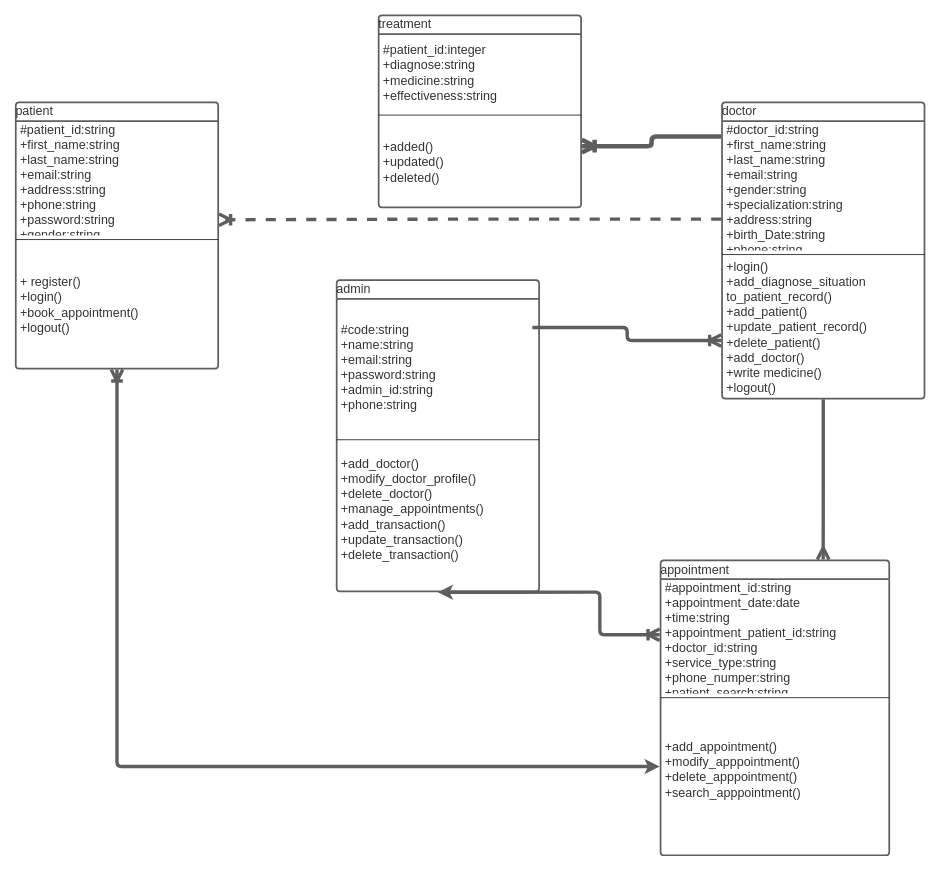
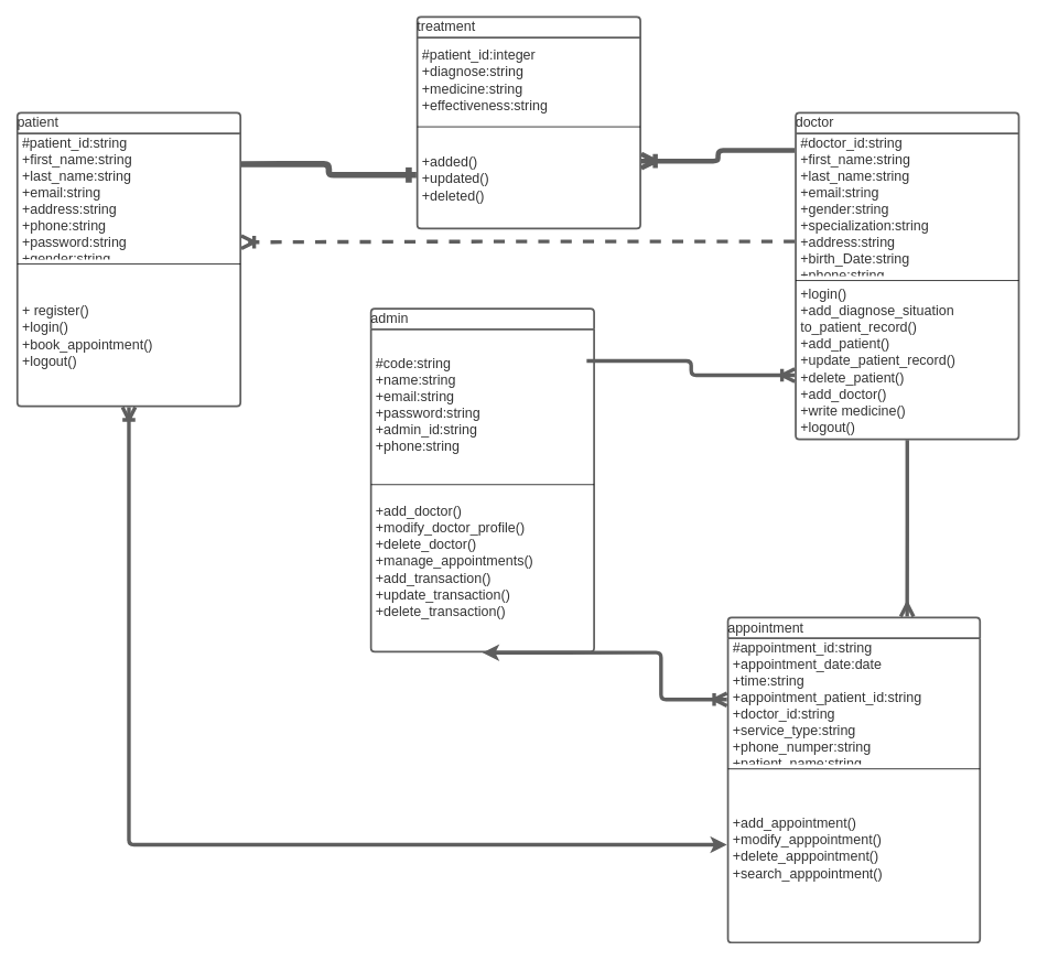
  <mxCell id="0" />
  <mxCell id="1" parent="0" />
  <mxCell id="2" value="patient" style="html=1;overflow=block;blockSpacing=1;swimlane;childLayout=stackLayout;horizontal=1;horizontalStack=0;resizeParent=1;resizeParentMax=0;resizeLast=0;collapsible=0;fontStyle=0;marginBottom=0;swimlaneFillColor=#ffffff;startSize=25;whiteSpace=wrap;fontSize=16.7;fontColor=#333333;align=left;spacing=0;strokeColor=#5e5e5e;strokeOpacity=100;rounded=1;absoluteArcSize=1;arcSize=9;strokeWidth=2.3;" vertex="1" parent="1"><mxGeometry x="20" y="136" width="270" height="355.101" as="geometry" /></mxCell>
  <mxCell id="3" value="#patient_id:string&#10;+first_name:string &#10;+last_name:string &#10;+email:string&#10;+address:string &#10;+phone:string&#10;+password:string &#10;+gender:string&#10;+birth_date:string&#10;+geneMut:string&#10;+geneExp:string&#10;+geneMyth:string" style="part=1;html=1;resizeHeight=0;strokeColor=none;fillColor=none;align=left;verticalAlign=middle;spacingLeft=4;spacingRight=4;overflow=hidden;rotatable=0;points=[[0,0.5],[1,0.5]];portConstraint=eastwest;swimlaneFillColor=#ffffff;strokeOpacity=100;whiteSpace=wrap;fontSize=16.7;fontColor=#333333;" vertex="1" parent="2"><mxGeometry y="25" width="270" height="154" as="geometry" /></mxCell>
  <mxCell id="4" value="" style="line;strokeWidth=1;fillColor=none;align=left;verticalAlign=middle;spacingTop=-1;spacingLeft=3;spacingRight=3;rotatable=0;labelPosition=right;points=[];portConstraint=eastwest;" vertex="1" parent="2"><mxGeometry y="179" width="270" height="8" as="geometry" /></mxCell>
  <mxCell id="5" value="+ register()&#10;+login()&#10;+book_appointment()&#10;+logout()" style="part=1;html=1;resizeHeight=0;strokeColor=none;fillColor=none;align=left;verticalAlign=middle;spacingLeft=4;spacingRight=4;overflow=hidden;rotatable=0;points=[[0,0.5],[1,0.5]];portConstraint=eastwest;swimlaneFillColor=#ffffff;strokeOpacity=100;whiteSpace=wrap;fontSize=16.7;fontColor=#333333;" vertex="1" parent="2"><mxGeometry y="187" width="270" height="168.101" as="geometry" /></mxCell>
  <mxCell id="6" value="" style="html=1;overflow=block;blockSpacing=1;whiteSpace=wrap;fontSize=13;spacing=3.8;strokeOpacity=0;fillOpacity=0;rounded=1;absoluteArcSize=1;arcSize=9;fillColor=#ffffff;strokeWidth=2.3;" vertex="1" parent="1"><mxGeometry x="331" y="20" width="270" height="209" as="geometry" /></mxCell>
  <mxCell id="7" value="" style="html=1;overflow=block;blockSpacing=1;whiteSpace=wrap;fontSize=13;spacing=3.8;strokeOpacity=0;fillOpacity=0;rounded=1;absoluteArcSize=1;arcSize=9;fillColor=#ffffff;strokeWidth=2.3;" vertex="1" parent="1"><mxGeometry x="439" y="419" width="270" height="209" as="geometry" /></mxCell>
  <mxCell id="8" value="treatment" style="html=1;overflow=block;blockSpacing=1;swimlane;childLayout=stackLayout;horizontal=1;horizontalStack=0;resizeParent=1;resizeParentMax=0;resizeLast=0;collapsible=0;fontStyle=0;marginBottom=0;swimlaneFillColor=#ffffff;startSize=25;whiteSpace=wrap;fontSize=16.7;fontColor=#333333;align=left;spacing=0;strokeColor=#5e5e5e;strokeOpacity=100;rounded=1;absoluteArcSize=1;arcSize=9;strokeWidth=2.3;" vertex="1" parent="1"><mxGeometry x="504" y="20" width="270" height="256.101" as="geometry" /></mxCell>
  <mxCell id="9" value="#patient_id:integer&#10;+diagnose:string &#10;+medicine:string &#10;+effectiveness:string" style="part=1;html=1;resizeHeight=0;strokeColor=none;fillColor=none;align=left;verticalAlign=middle;spacingLeft=4;spacingRight=4;overflow=hidden;rotatable=0;points=[[0,0.5],[1,0.5]];portConstraint=eastwest;swimlaneFillColor=#ffffff;strokeOpacity=100;whiteSpace=wrap;fontSize=16.7;fontColor=#333333;" vertex="1" parent="8"><mxGeometry y="25" width="270" height="104" as="geometry" /></mxCell>
  <mxCell id="10" value="" style="line;strokeWidth=1;fillColor=none;align=left;verticalAlign=middle;spacingTop=-1;spacingLeft=3;spacingRight=3;rotatable=0;labelPosition=right;points=[];portConstraint=eastwest;" vertex="1" parent="8"><mxGeometry y="129" width="270" height="8" as="geometry" /></mxCell>
  <mxCell id="11" value="+added()&#10;+updated()&#10;+deleted()" style="part=1;html=1;resizeHeight=0;strokeColor=none;fillColor=none;align=left;verticalAlign=middle;spacingLeft=4;spacingRight=4;overflow=hidden;rotatable=0;points=[[0,0.5],[1,0.5]];portConstraint=eastwest;swimlaneFillColor=#ffffff;strokeOpacity=100;whiteSpace=wrap;fontSize=16.7;fontColor=#333333;" vertex="1" parent="8"><mxGeometry y="137" width="270" height="119.101" as="geometry" /></mxCell>
  <mxCell id="12" value="doctor" style="html=1;overflow=block;blockSpacing=1;swimlane;childLayout=stackLayout;horizontal=1;horizontalStack=0;resizeParent=1;resizeParentMax=0;resizeLast=0;collapsible=0;fontStyle=0;marginBottom=0;swimlaneFillColor=#ffffff;startSize=25;whiteSpace=wrap;fontSize=16.7;fontColor=#333333;align=left;spacing=0;strokeColor=#5e5e5e;strokeOpacity=100;rounded=1;absoluteArcSize=1;arcSize=9;strokeWidth=2.3;" vertex="1" parent="1"><mxGeometry x="962" y="136" width="270" height="395.101" as="geometry" /></mxCell>
  <mxCell id="13" value="#doctor_id:string&#10;+first_name:string &#10;+last_name:string &#10;+email:string&#10;+gender:string&#10;+specialization:string&#10;+address:string &#10;+birth_Date:string&#10;+phone:string&#10;+password:string  " style="part=1;html=1;resizeHeight=0;strokeColor=none;fillColor=none;align=left;verticalAlign=middle;spacingLeft=4;spacingRight=4;overflow=hidden;rotatable=0;points=[[0,0.5],[1,0.5]];portConstraint=eastwest;swimlaneFillColor=#ffffff;strokeOpacity=100;whiteSpace=wrap;fontSize=16.7;fontColor=#333333;" vertex="1" parent="12"><mxGeometry y="25" width="270" height="174" as="geometry" /></mxCell>
  <mxCell id="14" value="" style="line;strokeWidth=1;fillColor=none;align=left;verticalAlign=middle;spacingTop=-1;spacingLeft=3;spacingRight=3;rotatable=0;labelPosition=right;points=[];portConstraint=eastwest;" vertex="1" parent="12"><mxGeometry y="199" width="270" height="8" as="geometry" /></mxCell>
  <mxCell id="15" value="+login()&#10;+add_diagnose_situation to_patient_record()&#10;+add_patient()&#10;+update_patient_record()&#10;+delete_patient()&#10;+add_doctor()&#10;+write medicine()&#10;+logout()" style="part=1;html=1;resizeHeight=0;strokeColor=none;fillColor=none;align=left;verticalAlign=middle;spacingLeft=4;spacingRight=4;overflow=hidden;rotatable=0;points=[[0,0.5],[1,0.5]];portConstraint=eastwest;swimlaneFillColor=#ffffff;strokeOpacity=100;whiteSpace=wrap;fontSize=16.7;fontColor=#333333;" vertex="1" parent="12"><mxGeometry y="207" width="270" height="188.101" as="geometry" /></mxCell>
  <mxCell id="16" value="admin" style="html=1;overflow=block;blockSpacing=1;swimlane;childLayout=stackLayout;horizontal=1;horizontalStack=0;resizeParent=1;resizeParentMax=0;resizeLast=0;collapsible=0;fontStyle=0;marginBottom=0;swimlaneFillColor=#ffffff;startSize=25;whiteSpace=wrap;fontSize=16.7;fontColor=#333333;align=left;spacing=0;strokeColor=#5e5e5e;strokeOpacity=100;rounded=1;absoluteArcSize=1;arcSize=9;strokeWidth=2.3;" vertex="1" parent="1"><mxGeometry x="448" y="373" width="270" height="415.101" as="geometry" /></mxCell>
  <mxCell id="17" value="#code:string&#10;+name:string &#10;+email:string &#10;+password:string &#10;+admin_id:string&#10;+phone:string" style="part=1;html=1;resizeHeight=0;strokeColor=none;fillColor=none;align=left;verticalAlign=middle;spacingLeft=4;spacingRight=4;overflow=hidden;rotatable=0;points=[[0,0.5],[1,0.5]];portConstraint=eastwest;swimlaneFillColor=#ffffff;strokeOpacity=100;whiteSpace=wrap;fontSize=16.7;fontColor=#333333;" vertex="1" parent="16"><mxGeometry y="25" width="270" height="184" as="geometry" /></mxCell>
  <mxCell id="18" value="" style="line;strokeWidth=1;fillColor=none;align=left;verticalAlign=middle;spacingTop=-1;spacingLeft=3;spacingRight=3;rotatable=0;labelPosition=right;points=[];portConstraint=eastwest;" vertex="1" parent="16"><mxGeometry y="209" width="270" height="8" as="geometry" /></mxCell>
  <mxCell id="19" value="+add_doctor()&#10;+modify_doctor_profile()&#10;+delete_doctor()&#10;+manage_appointments()&#10;+add_transaction()&#10;+update_transaction()&#10;+delete_transaction()&#10;" style="part=1;html=1;resizeHeight=0;strokeColor=none;fillColor=none;align=left;verticalAlign=middle;spacingLeft=4;spacingRight=4;overflow=hidden;rotatable=0;points=[[0,0.5],[1,0.5]];portConstraint=eastwest;swimlaneFillColor=#ffffff;strokeOpacity=100;whiteSpace=wrap;fontSize=16.7;fontColor=#333333;" vertex="1" parent="16"><mxGeometry y="217" width="270" height="198.101" as="geometry" /></mxCell>
  <mxCell id="20" value="appointment" style="html=1;overflow=block;blockSpacing=1;swimlane;childLayout=stackLayout;horizontal=1;horizontalStack=0;resizeParent=1;resizeParentMax=0;resizeLast=0;collapsible=0;fontStyle=0;marginBottom=0;swimlaneFillColor=#ffffff;startSize=25;whiteSpace=wrap;fontSize=16.7;fontColor=#333333;align=left;spacing=0;strokeColor=#5e5e5e;strokeOpacity=100;rounded=1;absoluteArcSize=1;arcSize=9;strokeWidth=2.3;" vertex="1" parent="1"><mxGeometry x="880" y="747" width="305" height="393.172" as="geometry" /></mxCell>
- <mxCell id="21" value="#appointment_id:string&#10;+appointment_date:date &#10;+time:string &#10;+appointment_patient_id:string&#10;+doctor_id:string&#10;+service_type:string&#10;+phone_numper:string&#10;+patient_search:string&#10;+status:string" style="part=1;html=1;resizeHeight=0;strokeColor=none;fillColor=none;align=left;verticalAlign=middle;spacingLeft=4;spacingRight=4;overflow=hidden;rotatable=0;points=[[0,0.5],[1,0.5]];portConstraint=eastwest;swimlaneFillColor=#ffffff;strokeOpacity=100;whiteSpace=wrap;fontSize=16.7;fontColor=#333333;" vertex="1" parent="20"><mxGeometry y="25" width="305" height="154" as="geometry" /></mxCell>
+ <mxCell id="21" value="#appointment_id:string&#10;+appointment_date:date &#10;+time:string &#10;+appointment_patient_id:string&#10;+doctor_id:string&#10;+service_type:string&#10;+phone_numper:string&#10;+patient_name:string&#10;+status:string" style="part=1;html=1;resizeHeight=0;strokeColor=none;fillColor=none;align=left;verticalAlign=middle;spacingLeft=4;spacingRight=4;overflow=hidden;rotatable=0;points=[[0,0.5],[1,0.5]];portConstraint=eastwest;swimlaneFillColor=#ffffff;strokeOpacity=100;whiteSpace=wrap;fontSize=16.7;fontColor=#333333;" vertex="1" parent="20"><mxGeometry y="25" width="305" height="154" as="geometry" /></mxCell>
  <mxCell id="22" value="" style="line;strokeWidth=1;fillColor=none;align=left;verticalAlign=middle;spacingTop=-1;spacingLeft=3;spacingRight=3;rotatable=0;labelPosition=right;points=[];portConstraint=eastwest;" vertex="1" parent="20"><mxGeometry y="179" width="305" height="8" as="geometry" /></mxCell>
  <mxCell id="23" value="+add_appointment()&#10;+modify_apppointment()&#10;+delete_apppointment()&#10;+search_apppointment()&#10;" style="part=1;html=1;resizeHeight=0;strokeColor=none;fillColor=none;align=left;verticalAlign=middle;spacingLeft=4;spacingRight=4;overflow=hidden;rotatable=0;points=[[0,0.5],[1,0.5]];portConstraint=eastwest;swimlaneFillColor=#ffffff;strokeOpacity=100;whiteSpace=wrap;fontSize=16.7;fontColor=#333333;" vertex="1" parent="20"><mxGeometry y="187" width="305" height="206.172" as="geometry" /></mxCell>
+ <mxCell id="24" value="" style="html=1;jettySize=18;whiteSpace=wrap;fontSize=13;strokeColor=#5E5E5E;strokeWidth=7.5;rounded=1;arcSize=12;edgeStyle=orthogonalEdgeStyle;startArrow=none;endArrow=ERone;endSize=10;exitX=1.004;exitY=0.175;exitPerimeter=0;entryX=-0.004;entryY=0.747;entryPerimeter=0;" edge="1" parent="1" source="2" target="8"><mxGeometry width="100" height="100" relative="1" as="geometry"><Array as="points" /></mxGeometry></mxCell>
  <mxCell id="25" value="" style="html=1;jettySize=18;whiteSpace=wrap;fontSize=13;strokeColor=#5E5E5E;strokeWidth=4.5;rounded=1;arcSize=12;edgeStyle=orthogonalEdgeStyle;startArrow=none;endArrow=ERoneToMany;endSize=10;exitX=-0.004;exitY=0.394;exitPerimeter=0;entryX=1.004;entryY=0.441;entryPerimeter=0;dashed=1;" edge="1" parent="1" source="12" target="2"><mxGeometry width="100" height="100" relative="1" as="geometry"><Array as="points" /></mxGeometry></mxCell>
  <mxCell id="26" value="" style="html=1;jettySize=18;whiteSpace=wrap;fontSize=13;strokeColor=#5E5E5E;strokeWidth=6;rounded=1;arcSize=12;edgeStyle=orthogonalEdgeStyle;startArrow=none;endArrow=ERoneToMany;endSize=10;exitX=-0.004;exitY=0.115;exitPerimeter=0;entryX=1.004;entryY=0.681;entryPerimeter=0;" edge="1" parent="1" source="12" target="8"><mxGeometry width="100" height="100" relative="1" as="geometry"><Array as="points" /></mxGeometry></mxCell>
  <mxCell id="27" value="" style="html=1;jettySize=18;whiteSpace=wrap;fontSize=13;strokeColor=#5E5E5E;strokeWidth=4.5;rounded=1;arcSize=12;edgeStyle=orthogonalEdgeStyle;startArrow=ERoneToMany;startSize=10;endArrow=none;exitX=-0.004;exitY=0.804;exitPerimeter=0;entryX=1;entryY=0.083;entryPerimeter=0;" edge="1" parent="1" source="12" target="7"><mxGeometry width="100" height="100" relative="1" as="geometry"><Array as="points" /></mxGeometry></mxCell>
  <mxCell id="28" value="" style="html=1;jettySize=18;whiteSpace=wrap;fontSize=13;strokeColor=#5E5E5E;strokeWidth=4.5;rounded=1;arcSize=12;edgeStyle=orthogonalEdgeStyle;startArrow=ERoneToMany;startSize=10;endArrow=classic;exitX=-0.004;exitY=0.252;exitPerimeter=0;entryX=0.5;entryY=1.003;entryPerimeter=0;" edge="1" parent="1" source="20" target="16"><mxGeometry width="100" height="100" relative="1" as="geometry"><Array as="points" /></mxGeometry></mxCell>
  <mxCell id="29" value="" style="html=1;jettySize=18;whiteSpace=wrap;fontSize=13;strokeColor=#5E5E5E;strokeWidth=4.5;rounded=1;arcSize=12;edgeStyle=orthogonalEdgeStyle;startArrow=ERoneToMany;startSize=10;endArrow=classic;exitX=0.5;exitY=1.003;exitPerimeter=0;entryX=-0.004;entryY=0.699;entryPerimeter=0;" edge="1" parent="1" source="2" target="20"><mxGeometry width="100" height="100" relative="1" as="geometry"><Array as="points"><mxPoint x="155" y="1022" /></Array></mxGeometry></mxCell>
  <mxCell id="30" value="" style="html=1;jettySize=18;whiteSpace=wrap;fontSize=13;strokeColor=#5E5E5E;strokeWidth=4.5;rounded=1;arcSize=12;edgeStyle=orthogonalEdgeStyle;startArrow=none;endArrow=ERmany;endSize=10;exitX=0.5;exitY=1.002;exitPerimeter=0;entryX=0.711;entryY=-0.003;entryPerimeter=0;" edge="1" parent="1" source="12" target="20"><mxGeometry width="100" height="100" relative="1" as="geometry"><Array as="points" /></mxGeometry></mxCell>
